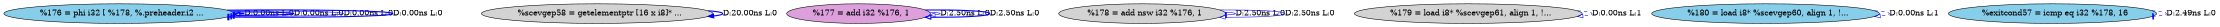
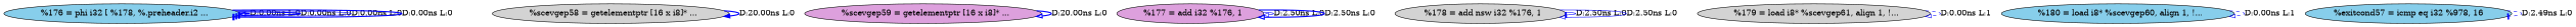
  digraph {
    node [fillcolor=skyblue style=filled]
    edge [arrowhead=onormal color=blue style=bold]
    n1 [label="  %176 = phi i32 [ %178, %.preheader.i2 ..."]
    n2 [fillcolor=lightgrey label="  %scevgep58 = getelementptr [16 x i8]* ..."]
+   n3 [fillcolor=plum label="  %scevgep59 = getelementptr [16 x i8]* ..."]
    n4 [fillcolor=plum label="  %177 = add i32 %176, 1"]
    n5 [fillcolor=lightgrey label="  %178 = add nsw i32 %176, 1"]
    n6 [fillcolor=lightgrey label="  %179 = load i8* %scevgep61, align 1, !..."]
    n7 [label="  %180 = load i8* %scevgep60, align 1, !..."]
-   n8 [label="  %exitcond57 = icmp eq i32 %178, 16"]
+   n8 [label="%exitcond57 = icmp eq i32 %978, 16"]
    n1 -> n1 [label="D:0.00ns L:0"]
    n1 -> n1 [arrowhead=tee label="D:0.00ns L:0"]
    n1 -> n1 [arrowhead=tee label="D:0.00ns L:0" style=solid]
    n1 -> n1 [arrowhead=tee label="D:0.00ns L:0"]
    n2 -> n2 [arrowhead=normal label="D:20.00ns L:0"]
+   n3 -> n3 [label="D:20.00ns L:0"]
    n4 -> n4 [label="D:2.50ns L:0" style=solid]
    n4 -> n4 [label="D:2.50ns L:0"]
    n5 -> n5 [arrowhead=tee label="D:2.50ns L:0" style=solid]
    n5 -> n5 [label="D:2.50ns L:0" style=solid]
    n6 -> n6 [label="D:0.00ns L:1" style=dashed]
    n7 -> n7 [label="D:0.00ns L:1" style=dashed]
    n8 -> n8 [arrowhead=tee label="D:2.49ns L:0" style=dashed]
  }
